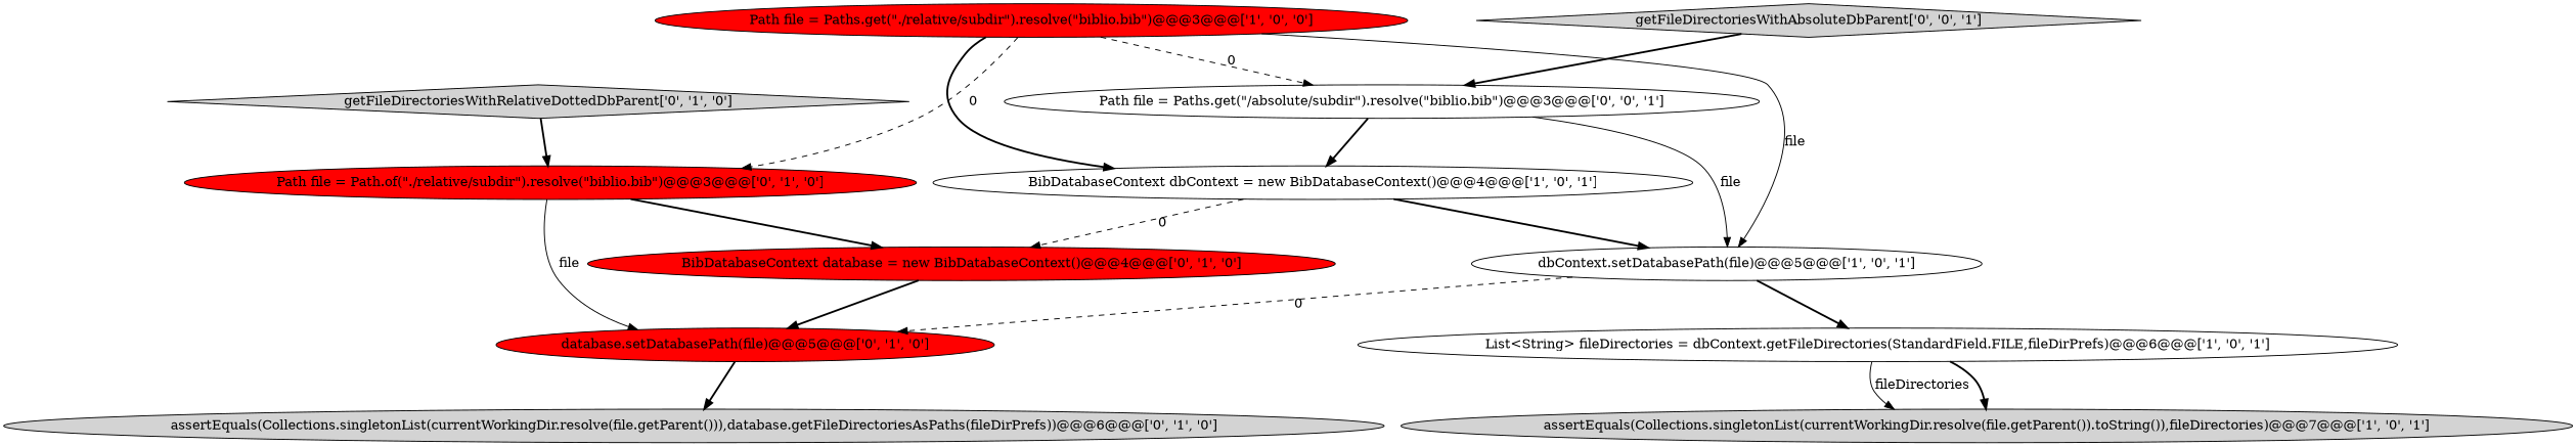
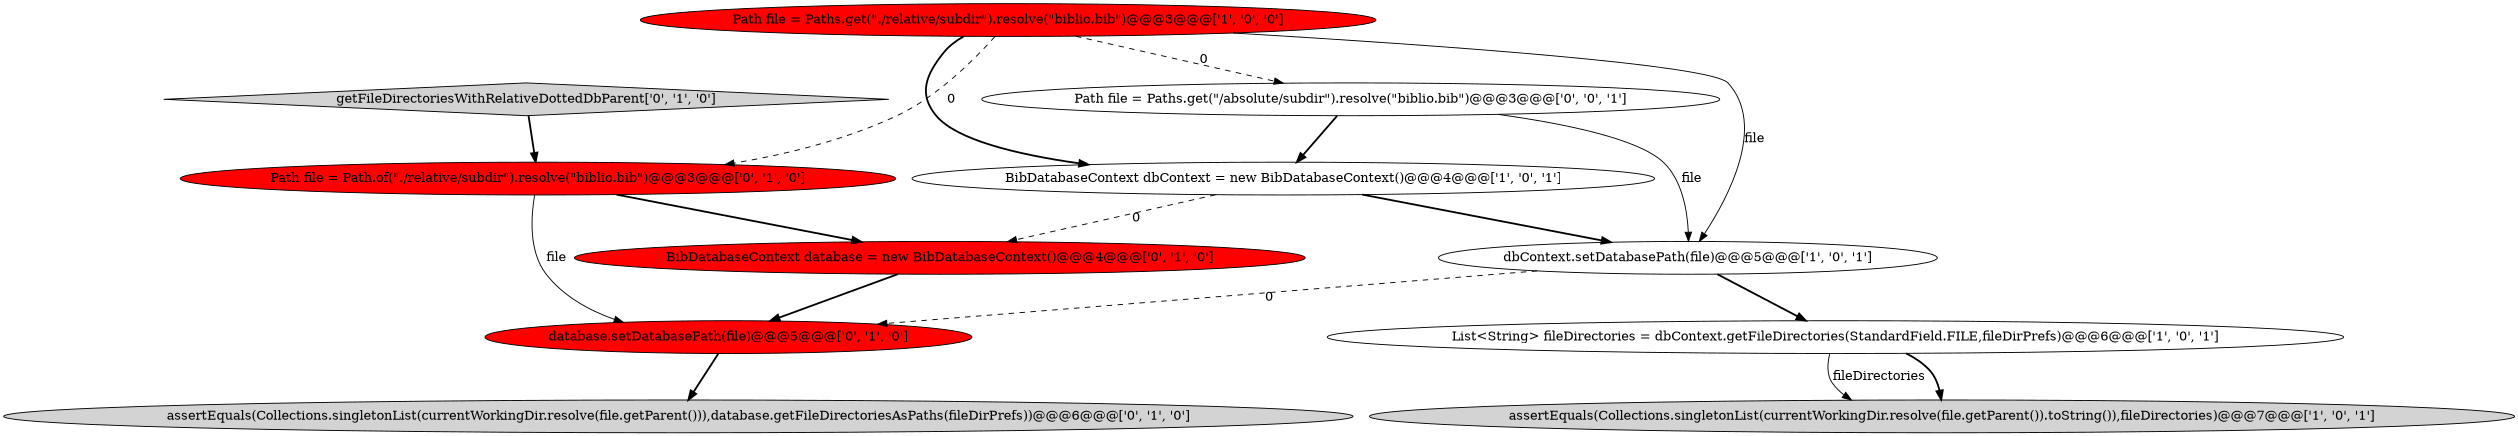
  digraph {
    node [fillcolor=red shape=ellipse style=filled]
    edge [style=bold]
    n1 [label="Path file = Path.of(\"./relative/subdir\").resolve(\"biblio.bib\")@@@3@@@['0', '1', '0']"]
    n2 [label="BibDatabaseContext database = new BibDatabaseContext()@@@4@@@['0', '1', '0']"]
    n3 [label="database.setDatabasePath(file)@@@5@@@['0', '1', '0']"]
    n4 [fillcolor=lightgray label="assertEquals(Collections.singletonList(currentWorkingDir.resolve(file.getParent())),database.getFileDirectoriesAsPaths(fileDirPrefs))@@@6@@@['0', '1', '0']"]
    n5 [fillcolor=lightgray label="getFileDirectoriesWithRelativeDottedDbParent['0', '1', '0']" shape=diamond]
    n6 [fillcolor=lightgray label="assertEquals(Collections.singletonList(currentWorkingDir.resolve(file.getParent()).toString()),fileDirectories)@@@7@@@['1', '0', '1']"]
    n7 [label="Path file = Paths.get(\"./relative/subdir\").resolve(\"biblio.bib\")@@@3@@@['1', '0', '0']"]
    n8 [fillcolor=white label="Path file = Paths.get(\"/absolute/subdir\").resolve(\"biblio.bib\")@@@3@@@['0', '0', '1']"]
    n9 [fillcolor=white label="dbContext.setDatabasePath(file)@@@5@@@['1', '0', '1']"]
    n10 [fillcolor=white label="BibDatabaseContext dbContext = new BibDatabaseContext()@@@4@@@['1', '0', '1']"]
    n11 [fillcolor=white label="List<String> fileDirectories = dbContext.getFileDirectories(StandardField.FILE,fileDirPrefs)@@@6@@@['1', '0', '1']"]
-   n12 [fillcolor=lightgray label="getFileDirectoriesWithAbsoluteDbParent['0', '0', '1']" shape=diamond]
    n1 -> n2
    n1 -> n3 [label=file style=solid]
    n2 -> n3
    n3 -> n4
    n5 -> n1
    n7 -> n1 [label=0 style=dashed]
    n7 -> n8 [label=0 style=dashed]
    n7 -> n9 [label=file style=solid]
    n7 -> n10
    n8 -> n9 [label=file style=solid]
    n8 -> n10
    n9 -> n3 [label=0 style=dashed]
    n9 -> n11
    n10 -> n2 [label=0 style=dashed]
    n10 -> n9
    n11 -> n6
    n11 -> n6 [label=fileDirectories style=solid]
-   n12 -> n8
  }
